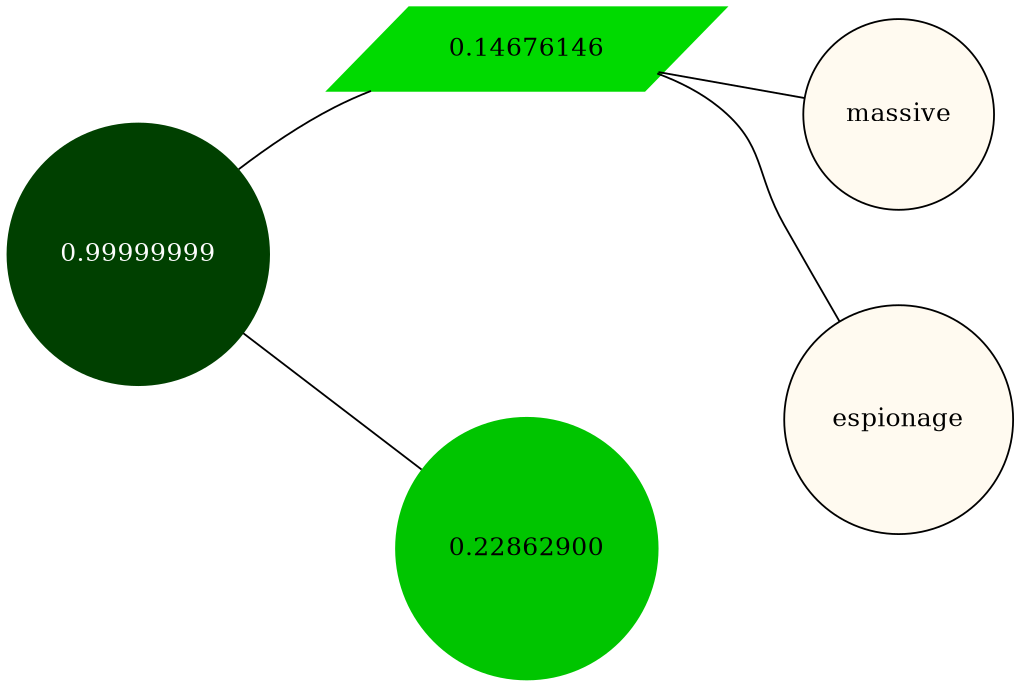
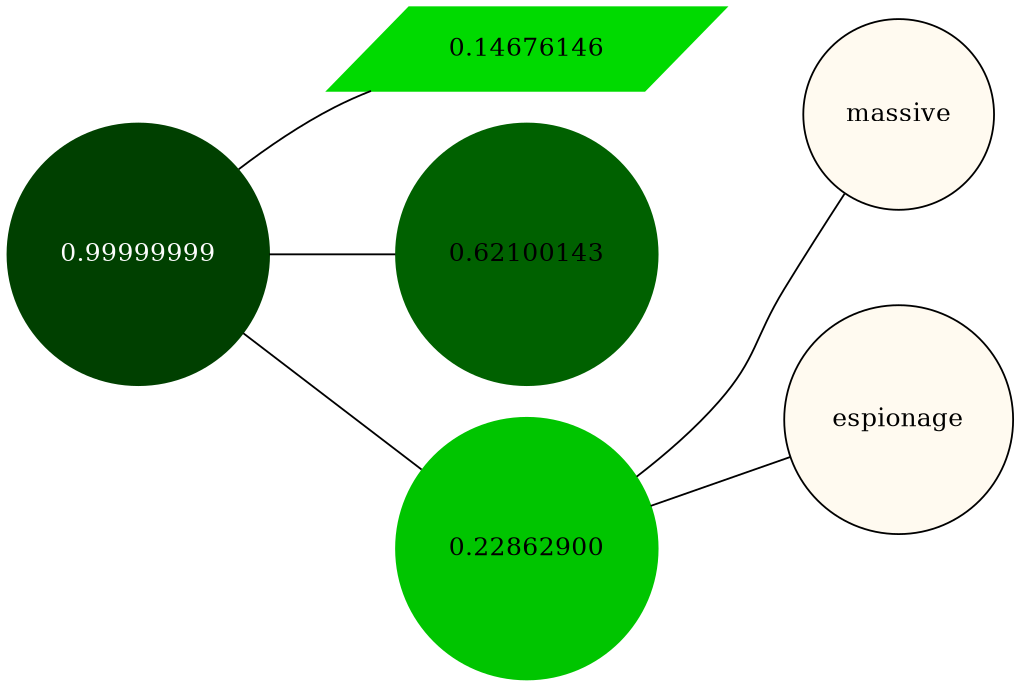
  graph {
    rankdir=LR
    node [color=black format=png nodesep=0.001 ordering=out overlap_scaling=0.01 ranksep=0.001 shape=circle style=filled fontcolor=black]
    n1 [fillcolor=floralwhite height=0.15 label=massive style="filled,solid" width=0.15 fontcolor=""]
    n2 [fillcolor=floralwhite height=0.15 label=espionage style="filled,solid" width=0.15 fontcolor=""]
    n3 [color="0.334 1.000 0.853" height=0.15 label=0.14676146 shape=parallelogram width=0.15]
+   n4 [color="0.334 1.000 0.379" height=0.15 label=0.62100143 width=0.15]
    n5 [color="0.334 1.000 0.771" height=0.15 label=0.22862900 width=0.15]
    n6 [color="0.334 1.000 0.250" fontcolor=grey99 height=0.15 label=0.99999999 width=0.15]
    subgraph sub_1 {
      rank=same
      n1
      n2
    }
    subgraph sub_2 {
      rank=same
      n3
+     n4
      n5
    }
-   n3 -- n1
-   n3 -- n2
+   n5 -- n1
+   n5 -- n2
    n6 -- n3
+   n6 -- n4
    n6 -- n5
  }
